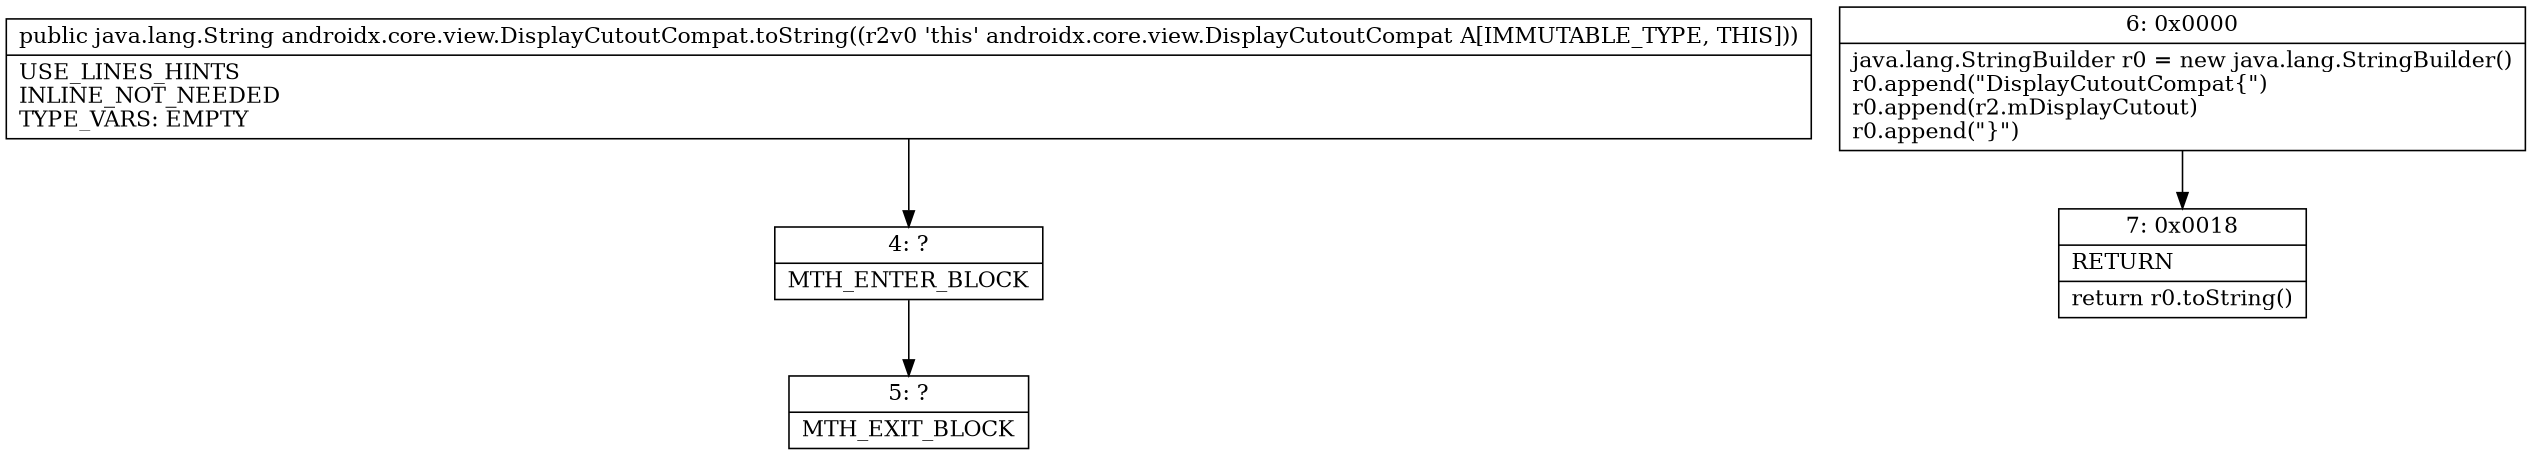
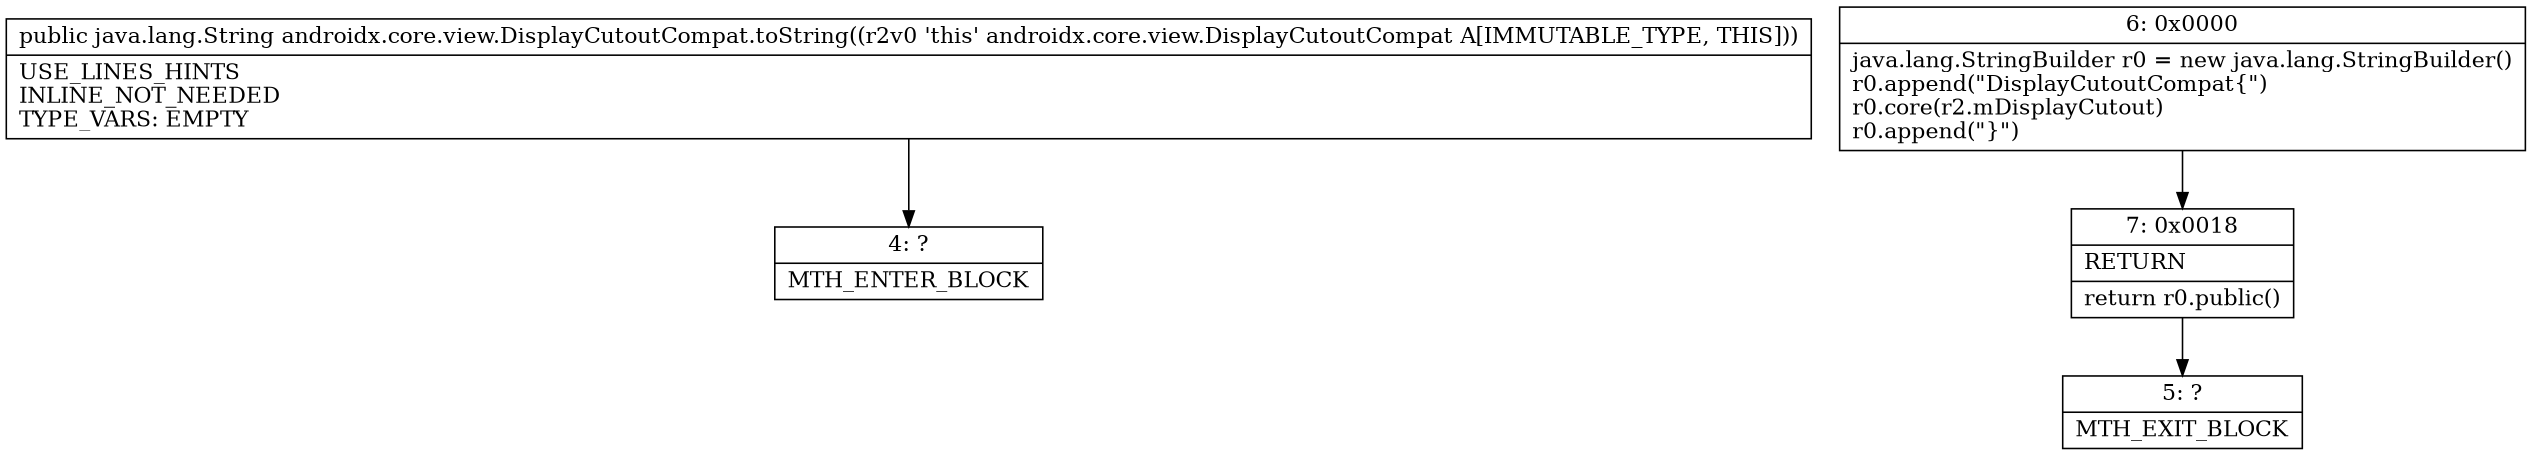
  digraph {
    fontname="DejaVu Serif"
    node [fontname="DejaVu Serif" shape=record]
    edge [fontname="DejaVu Serif"]
    n1 [label="{4\:\ ?|MTH_ENTER_BLOCK\l}"]
-   n2 [label="{6\:\ 0x0000|java.lang.StringBuilder r0 = new java.lang.StringBuilder()\lr0.append(\"DisplayCutoutCompat\{\")\lr0.append(r2.mDisplayCutout)\lr0.append(\"\}\")\l}"]
-   n3 [label="{7\:\ 0x0018|RETURN\l|return r0.toString()\l}"]
+   n2 [label="{6\:\ 0x0000|java.lang.StringBuilder r0 = new java.lang.StringBuilder()\lr0.append(\"DisplayCutoutCompat\{\")\lr0.core(r2.mDisplayCutout)\lr0.append(\"\}\")\l}"]
+   n3 [label="{7\:\ 0x0018|RETURN\l|return r0.public()\l}"]
    n4 [label="{5\:\ ?|MTH_EXIT_BLOCK\l}"]
    n5 [label="{public java.lang.String androidx.core.view.DisplayCutoutCompat.toString((r2v0 'this' androidx.core.view.DisplayCutoutCompat A[IMMUTABLE_TYPE, THIS]))  | USE_LINES_HINTS\lINLINE_NOT_NEEDED\lTYPE_VARS: EMPTY\l}"]
    n2 -> n3
-   n1 -> n4
+   n3 -> n4
    n5 -> n1
  }
